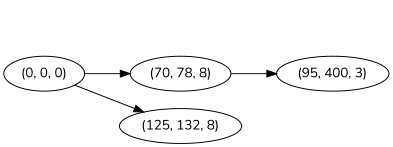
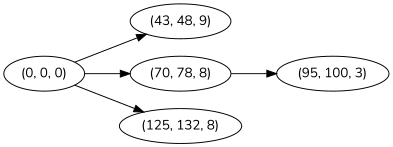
  digraph {
    fontname=Nunito
    rankdir=LR
    node [fontname=Nunito]
    edge [fontname=Nunito]
    "(0, 0, 0)"
+   "(43, 48, 9)"
    "(70, 78, 8)"
    "(125, 132, 8)"
-   "(95, 100, 3)" [label="(95, 400, 3)"]
+   "(95, 100, 3)"
+   "(0, 0, 0)" -> "(43, 48, 9)"
    "(0, 0, 0)" -> "(70, 78, 8)"
    "(0, 0, 0)" -> "(125, 132, 8)"
    "(70, 78, 8)" -> "(95, 100, 3)"
  }
